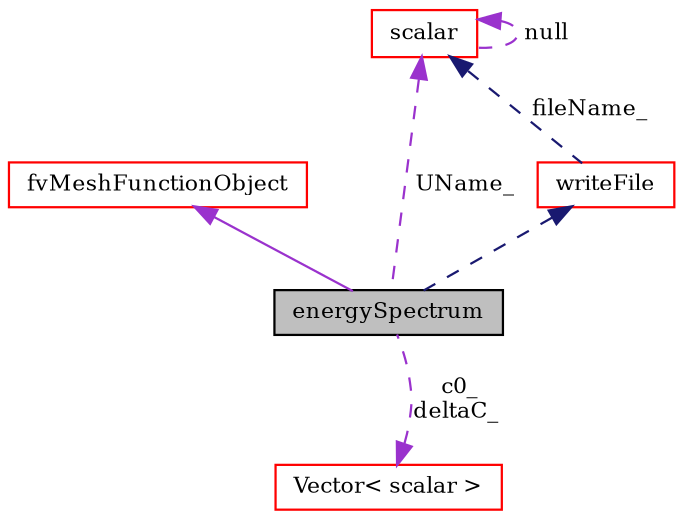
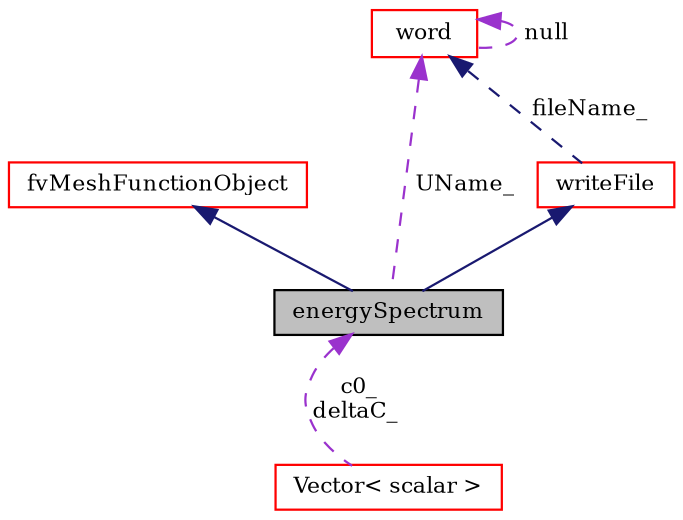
  digraph {
    fontname="DejaVu Serif"
    node [color=red fontname="DejaVu Serif" fontsize=10 shape=record]
    edge [color=midnightblue dir=back fontname="DejaVu Serif" fontsize=10 labelfontname=Helvetica labelfontsize=10 style=dashed]
    n1 [color=black fillcolor=grey75 fontcolor=black height=0.2 label=energySpectrum style=filled width=0.4]
    n2 [height=0.2 label=fvMeshFunctionObject width=0.4]
    n3 [height=0.2 label=writeFile width=0.4]
-   n4 [height=0.2 label=scalar width=0.4]
+   n4 [height=0.2 label=word width=0.4]
    n5 [height=0.2 label="Vector\< scalar \>" width=0.4]
-   n2 -> n1 [color=darkorchid3 style=solid]
-   n3 -> n1
+   n2 -> n1 [style=solid]
+   n3 -> n1 [style=solid]
    n4 -> n1 [color=darkorchid3 label=" UName_"]
    n4 -> n3 [label=" fileName_"]
    n4 -> n4 [color=darkorchid3 label=" null"]
-   n5 -> n1 [color=darkorchid3 label=" c0_\ndeltaC_"]
+   n1 -> n5 [color=darkorchid3 label=" c0_\ndeltaC_"]
  }
